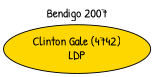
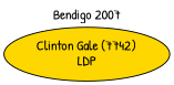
  digraph {
    label="Bendigo 2007"
    labelloc=t
    mclimit=10
    fontname="Patrick Hand"
-   n1 [label="Clinton Gale (4742)\nLDP" shape=ellipse style=filled fillcolor=gold color=black fontname="Patrick Hand"]
+   n1 [label="Clinton Gale (7742)\nLDP" shape=ellipse style=filled fillcolor=gold color=black fontname="Patrick Hand"]
  }
